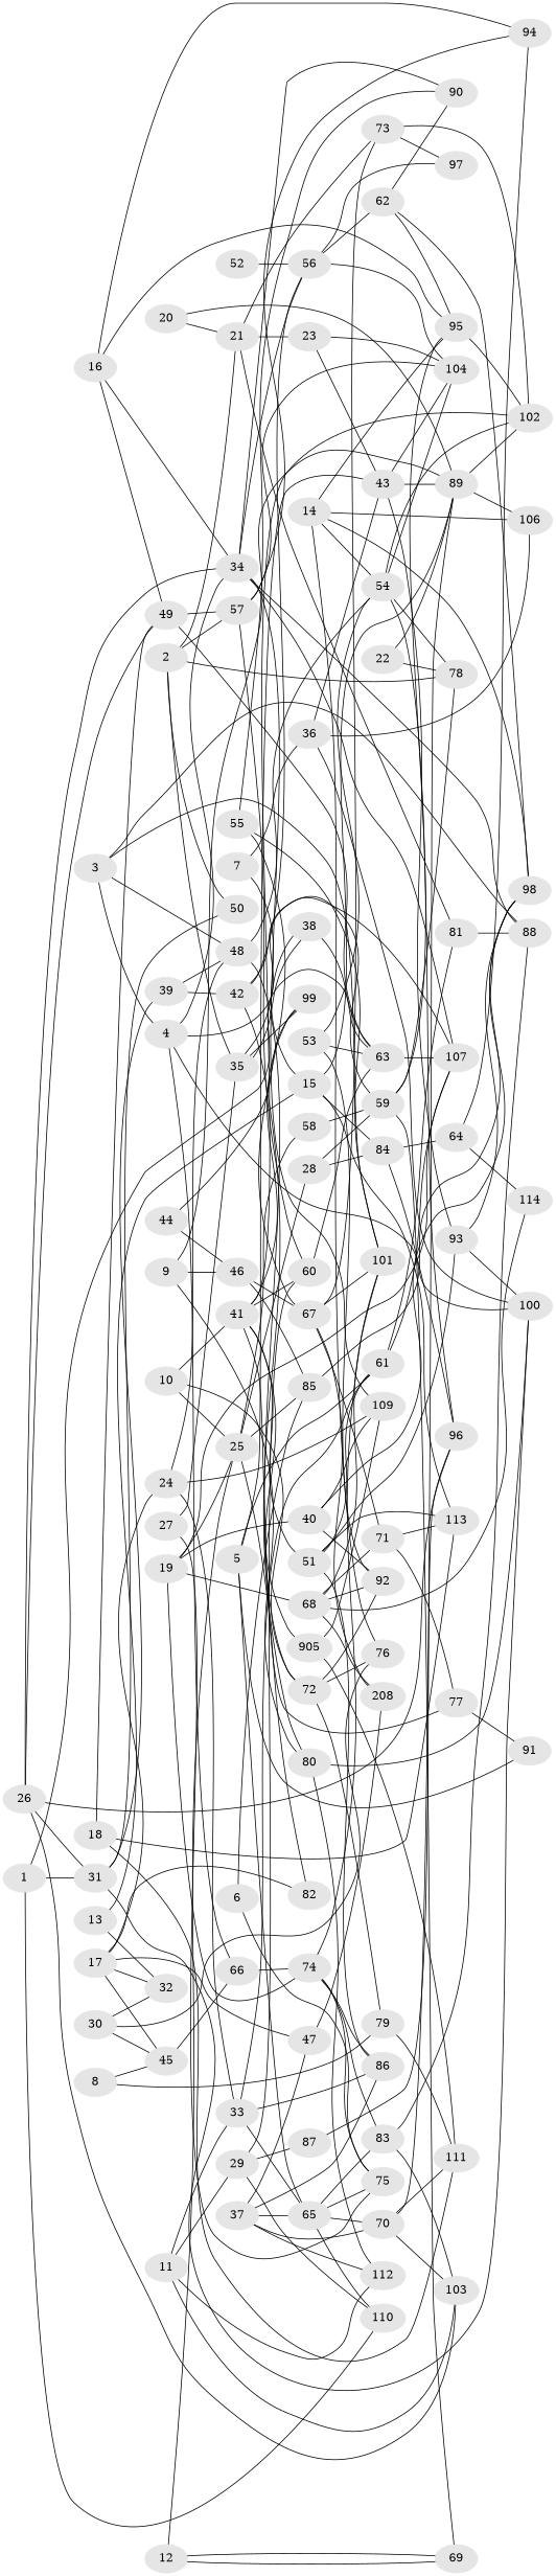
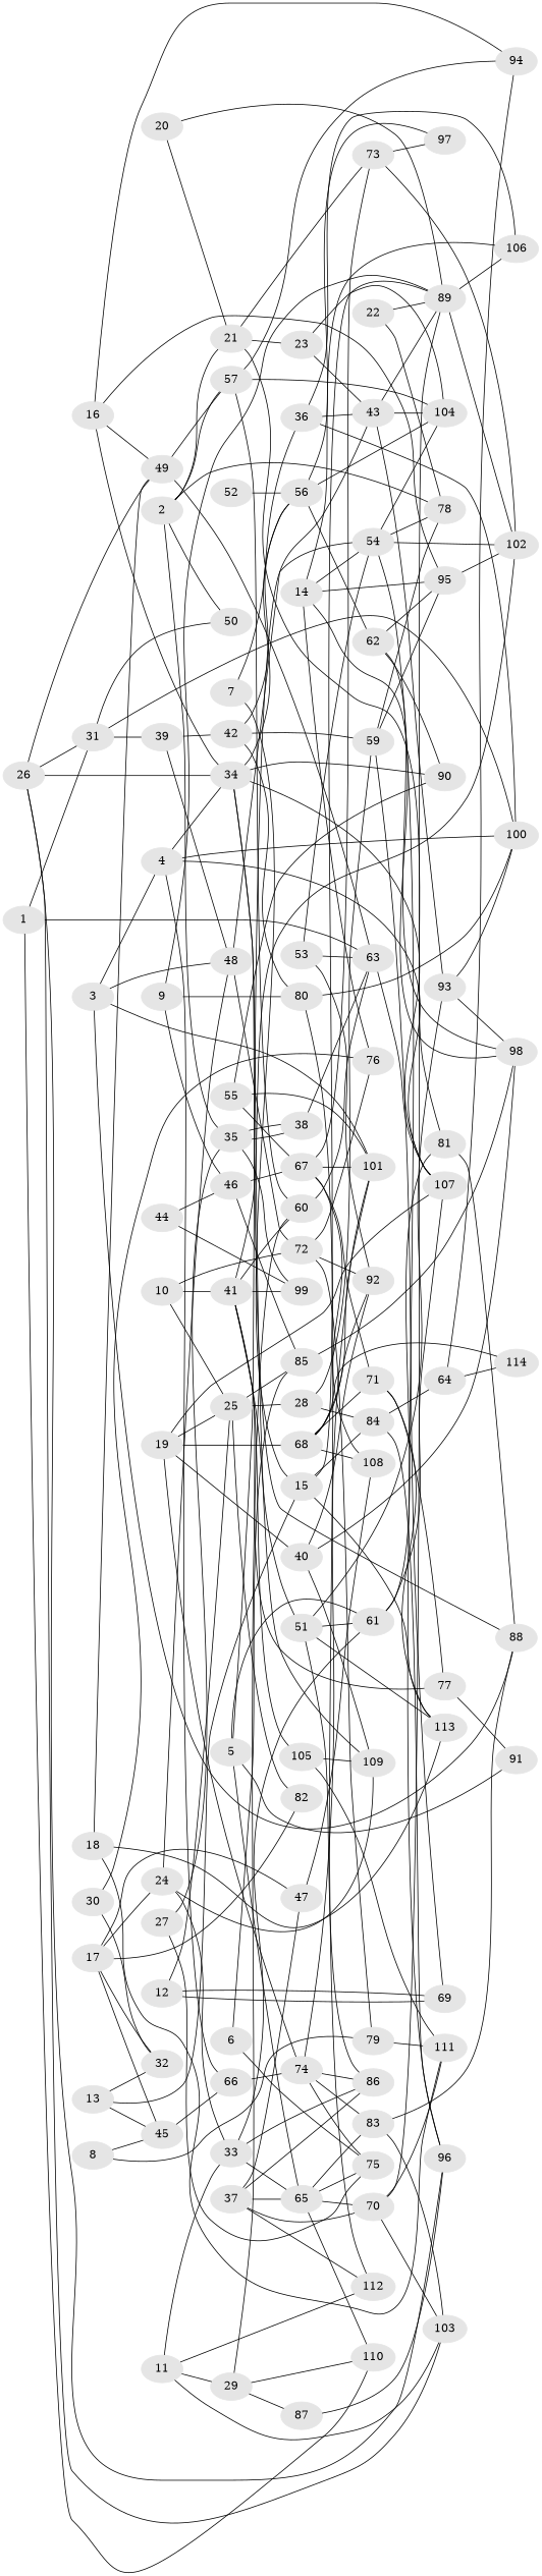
  graph {
    rankdir=LR
    node [color=gray90 style=filled]
    1
    31
    63
    110
    50
    100
    39
    107
    2
    21
    35
    57
    78
    23
    73
    81
    38
    99
    94
    104
    60
    3
    4
    48
    88
    101
    34
    66
    72
    54
    109
    56
    90
    74
    5
    43
    61
    65
    91
    89
    93
    75
    70
    83
    6
    85
    98
    7
    15
    36
    84
    113
    106
    8
    45
    79
    111
    9
    46
    80
    67
    112
    102
    10
    25
    41
    82
    28
-   58
    51
    77
-   105 [label=905]
+   105
    76
    92
    11
    29
    33
    103
    87
    86
    12
    69
    13
    32
    14
    95
    96
    64
    16
    49
    17
    24
    47
-   108 [label=208]
+   108
    18
    19
    40
    68
    114
    71
    20
    97
    22
    59
    52
    26
    27
    30
    42
    62
    37
    44
    53
    55
    1 -- 31
    1 -- 63
    1 -- 110
    31 -- 50
    31 -- 100
    31 -- 39
    63 -- 107
    39 -- 48
    39 -- 42
    2 -- 50
    2 -- 21
    2 -- 35
    2 -- 57
    2 -- 78
    21 -- 23
    21 -- 73
    21 -- 81
    35 -- 38
    35 -- 38
    35 -- 99
    57 -- 94
    57 -- 104
    57 -- 60
    23 -- 104
    23 -- 43
    73 -- 102
    73 -- 97
    81 -- 88
    38 -- 63
    60 -- 63
    3 -- 4
    3 -- 48
    3 -- 88
    3 -- 101
    4 -- 100
    4 -- 107
    4 -- 34
    4 -- 66
    48 -- 72
    48 -- 54
    34 -- 107
    34 -- 88
    34 -- 109
    34 -- 56
    34 -- 90
    66 -- 74
    72 -- 79
    72 -- 76
    72 -- 92
    54 -- 78
    54 -- 104
    54 -- 102
    54 -- 96
    56 -- 104
    56 -- 97
    56 -- 62
    74 -- 101
    74 -- 75
    74 -- 83
    74 -- 86
    5 -- 43
    5 -- 61
    5 -- 65
    5 -- 91
    43 -- 104
    43 -- 89
    43 -- 93
    61 -- 107
    61 -- 81
    65 -- 110
    65 -- 75
    65 -- 70
    65 -- 83
    89 -- 106
    89 -- 102
    93 -- 100
    93 -- 98
    70 -- 89
    70 -- 111
    70 -- 103
    83 -- 88
    83 -- 103
    6 -- 75
    6 -- 85
    85 -- 98
    7 -- 15
    7 -- 36
    15 -- 89
    15 -- 84
    15 -- 113
    36 -- 100
    36 -- 43
    36 -- 106
    84 -- 96
    84 -- 64
    8 -- 45
    8 -- 79
    45 -- 66
    79 -- 111
    9 -- 89
    9 -- 46
    9 -- 80
    46 -- 85
    46 -- 67
    80 -- 100
    80 -- 112
    67 -- 73
    67 -- 101
    67 -- 108
    67 -- 71
    10 -- 72
    10 -- 25
    10 -- 41
    25 -- 85
    25 -- 82
    25 -- 28
-   25 -- 58
    41 -- 99
    41 -- 60
    41 -- 102
    41 -- 51
    41 -- 77
    41 -- 105
    28 -- 84
    28 -- 59
-   58 -- 59
    51 -- 61
    51 -- 93
    51 -- 113
    51 -- 86
    77 -- 91
    105 -- 109
    105 -- 111
    11 -- 112
    11 -- 29
    11 -- 33
    11 -- 103
    29 -- 110
    29 -- 60
    29 -- 87
    33 -- 61
    33 -- 65
    33 -- 86
    87 -- 96
    12 -- 25
    12 -- 69
    12 -- 69
    13 -- 15
-   30 -- 45
+   13 -- 45
    13 -- 32
    14 -- 54
    14 -- 98
    14 -- 106
    14 -- 76
    14 -- 95
    95 -- 102
    64 -- 94
    64 -- 114
    16 -- 94
    16 -- 34
    16 -- 95
    16 -- 49
    49 -- 63
    49 -- 57
    17 -- 45
    17 -- 82
    17 -- 32
    17 -- 24
    17 -- 47
    24 -- 48
    24 -- 109
    24 -- 33
    47 -- 108
    18 -- 113
    18 -- 111
    18 -- 49
    19 -- 107
    19 -- 74
    19 -- 25
    19 -- 40
    19 -- 68
    40 -- 109
    40 -- 98
    40 -- 92
    68 -- 101
    68 -- 92
    68 -- 108
    68 -- 114
    68 -- 71
    71 -- 113
    71 -- 77
    20 -- 21
    20 -- 89
    22 -- 78
    22 -- 89
    59 -- 78
    59 -- 69
    59 -- 95
    52 -- 56
    26 -- 31
    26 -- 34
    26 -- 103
    26 -- 96
    26 -- 49
    27 -- 35
    27 -- 75
    30 -- 76
    30 -- 32
    42 -- 56
    42 -- 80
    42 -- 59
    62 -- 90
    62 -- 98
    62 -- 95
    37 -- 65
    37 -- 70
    37 -- 112
    37 -- 86
    37 -- 47
    44 -- 99
    44 -- 46
    53 -- 63
    53 -- 54
    53 -- 92
    55 -- 101
    55 -- 90
    55 -- 67
  }
